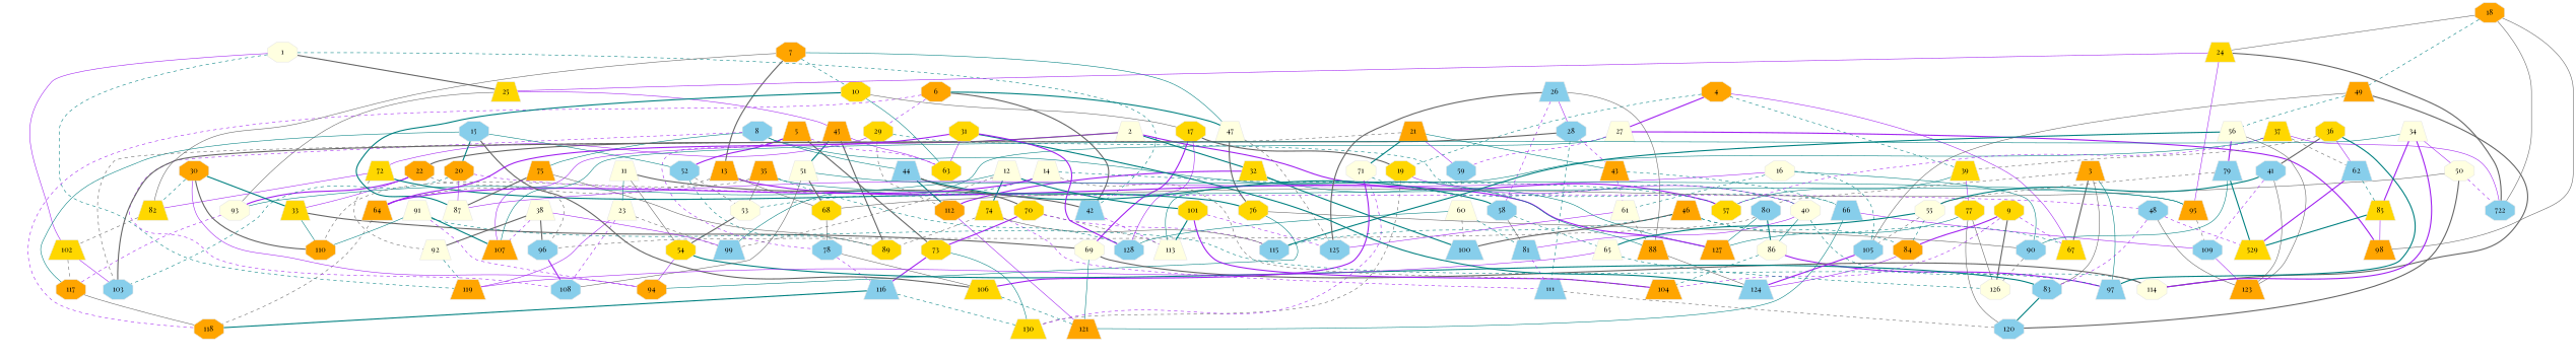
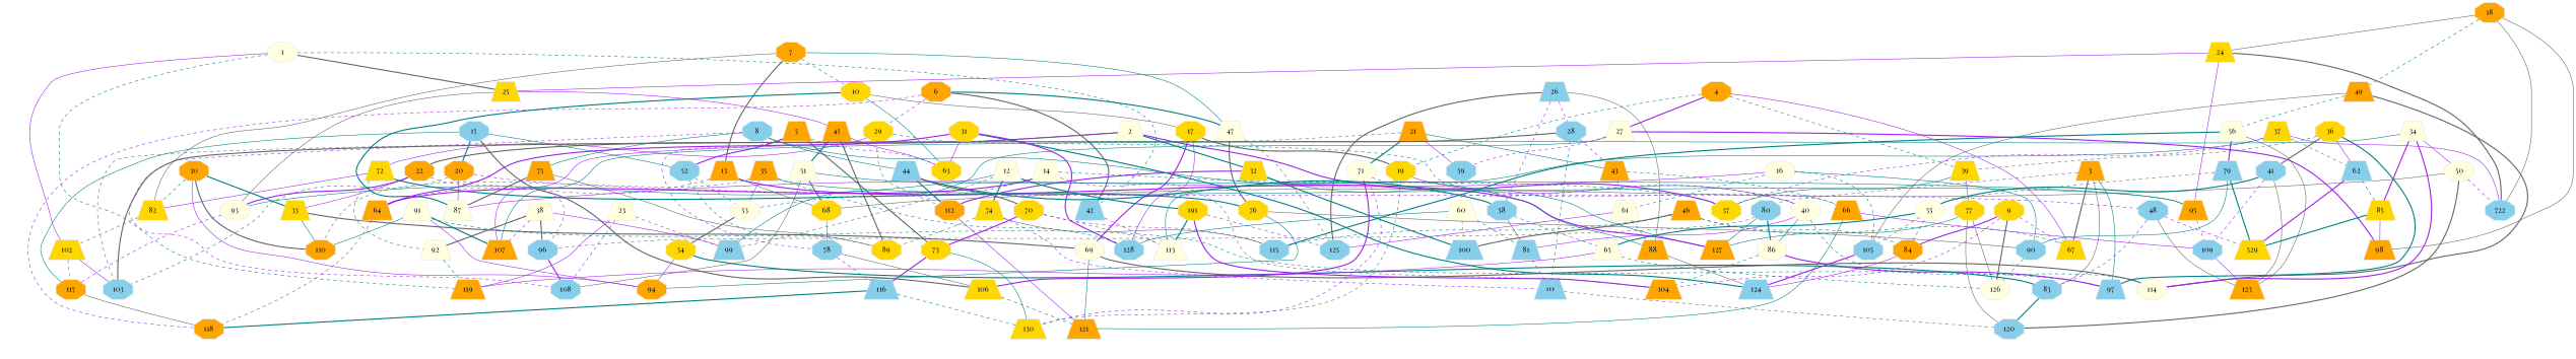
  graph {
    fontname="Playfair Display"
    node [color=gray90 fillcolor=skyblue fontname="Playfair Display" shape=trapezium style=filled]
    edge [color=teal fontname="Playfair Display" style=solid]
    1 [fillcolor=lightyellow shape=octagon]
    25 [fillcolor=gold]
    42
    102 [fillcolor=gold]
    119 [fillcolor=orange]
    93 [fillcolor=lightyellow shape=octagon]
    45 [fillcolor=orange]
    113 [fillcolor=lightyellow]
    117 [fillcolor=orange shape=octagon]
    103 [shape=octagon]
    2 [fillcolor=lightyellow]
    22 [fillcolor=orange shape=octagon]
    32 [fillcolor=gold]
    57 [fillcolor=gold shape=octagon]
    107 [fillcolor=orange]
    33 [fillcolor=gold]
    96 [shape=octagon]
    127 [fillcolor=orange]
    112 [fillcolor=orange shape=octagon]
    100
    67 [fillcolor=gold]
    3 [fillcolor=orange]
    80 [shape=octagon]
    83 [shape=octagon]
    97
    86 [fillcolor=lightyellow shape=octagon]
    120 [shape=octagon]
    4 [fillcolor=orange shape=octagon]
    19 [fillcolor=gold shape=octagon]
    27 [fillcolor=lightyellow]
    39 [fillcolor=gold]
    40 [fillcolor=lightyellow shape=octagon]
    130 [fillcolor=gold]
    99
    98 [fillcolor=orange]
    59 [shape=octagon]
    77 [fillcolor=gold shape=octagon]
    52 [shape=octagon]
    5 [fillcolor=orange]
    63 [fillcolor=gold shape=octagon]
    73 [fillcolor=gold shape=octagon]
    78 [shape=octagon]
    53 [fillcolor=lightyellow shape=octagon]
    89 [fillcolor=gold shape=octagon]
    116
    106 [fillcolor=gold]
    6 [fillcolor=orange shape=octagon]
    29 [fillcolor=gold shape=octagon]
    47 [fillcolor=lightyellow]
    118 [fillcolor=orange shape=octagon]
-   66
+   66 [fillcolor=orange]
    72 [fillcolor=gold]
    125 [shape=octagon]
    76 [fillcolor=gold shape=octagon]
    7 [fillcolor=orange shape=octagon]
    10 [fillcolor=gold shape=octagon]
    13 [fillcolor=orange]
    82 [fillcolor=gold]
    17 [fillcolor=gold shape=octagon]
    87 [fillcolor=lightyellow]
    64 [fillcolor=orange]
    68 [fillcolor=gold shape=octagon]
    8 [shape=octagon]
    44
    75 [fillcolor=orange]
    88 [fillcolor=orange]
    108 [shape=octagon]
    58 [shape=octagon]
    70 [fillcolor=gold shape=octagon]
    124
    9 [fillcolor=gold shape=octagon]
    84 [fillcolor=orange shape=octagon]
    104 [fillcolor=orange]
    126 [fillcolor=lightyellow shape=octagon]
    69 [fillcolor=lightyellow shape=octagon]
    128 [shape=octagon]
-   11 [fillcolor=lightyellow]
    23 [fillcolor=lightyellow]
    54 [fillcolor=gold shape=octagon]
    94 [fillcolor=orange shape=octagon]
    92 [fillcolor=lightyellow]
    12 [fillcolor=lightyellow]
    74 [fillcolor=gold]
-   101 [fillcolor=gold shape=octagon]
+   101 [fillcolor=gold shape=octagon label=191]
    111
    115 [shape=octagon]
    14 [fillcolor=lightyellow]
    15 [shape=octagon]
    20 [fillcolor=orange shape=octagon]
    48 [shape=octagon]
    121 [fillcolor=orange]
    16 [fillcolor=lightyellow shape=octagon]
    61 [fillcolor=lightyellow]
    90 [shape=octagon]
    105 [shape=octagon]
    114 [fillcolor=lightyellow shape=octagon]
    18 [fillcolor=orange shape=octagon]
    24 [fillcolor=gold]
    49 [fillcolor=orange]
    n100 [label=722 shape=octagon]
    95 [fillcolor=orange]
    56 [fillcolor=lightyellow]
    81
    123 [fillcolor=orange]
    n105 [fillcolor=gold label=529]
    21 [fillcolor=orange]
    43 [fillcolor=orange]
    71 [fillcolor=lightyellow shape=octagon]
    60 [fillcolor=lightyellow]
    110 [fillcolor=orange shape=octagon]
    109 [shape=octagon]
    51 [fillcolor=lightyellow]
    26
    28 [shape=octagon]
    65 [fillcolor=lightyellow]
    30 [fillcolor=orange shape=octagon]
    31 [fillcolor=gold shape=octagon]
    34 [fillcolor=lightyellow]
    50 [fillcolor=lightyellow shape=octagon]
    85 [fillcolor=gold]
    35 [fillcolor=orange]
    36 [fillcolor=gold shape=octagon]
    41 [shape=octagon]
    62
    55 [fillcolor=lightyellow shape=octagon]
    37 [fillcolor=gold]
    38 [fillcolor=lightyellow]
    46 [fillcolor=orange]
    79
    91 [fillcolor=lightyellow]
    1 -- 25 [color=gray40 style=bold]
    1 -- 42 [style=dashed]
    1 -- 102 [color=purple]
    1 -- 119 [style=dashed]
    25 -- 93 [color=gray40]
    25 -- 45 [color=purple]
    42 -- 113 [color=purple style=dashed]
    102 -- 117 [color=gray40 style=dashed]
    102 -- 103 [color=purple]
    93 -- 117 [color=purple style=dashed]
    45 -- 63 [color=purple]
    45 -- 89 [color=gray40 style=bold]
    45 -- 51 [style=bold]
    117 -- 118 [color=gray40]
    2 -- 22 [color=gray40 style=bold]
    2 -- 32 [style=bold]
    2 -- 57 [color=purple style=bold]
    2 -- 107 [color=purple]
    22 -- 93 [color=purple style=bold]
    22 -- 33 [color=purple]
    22 -- 96 [color=gray40 style=dashed]
    32 -- 127
    32 -- 112 [color=purple style=bold]
    32 -- 100 [style=bold]
    33 -- 69 [color=gray40 style=bold]
    33 -- 110
    96 -- 108 [color=purple style=bold]
    112 -- 121 [color=purple]
    3 -- 67 [color=gray40 style=bold]
    3 -- 80 [color=gray40 style=dashed]
    3 -- 83 [color=gray40]
    3 -- 97
    80 -- 96 [color=gray40 style=dashed]
    80 -- 127
    80 -- 86 [style=bold]
    83 -- 120 [style=bold]
    86 -- 97 [color=purple style=bold]
    86 -- 104 [style=dashed]
    4 -- 67 [color=purple]
    4 -- 19 [style=dashed]
    4 -- 27 [color=purple style=bold]
    4 -- 39 [style=dashed]
    19 -- 40 [color=purple]
    19 -- 130 [color=gray40 style=dashed]
    27 -- 99
    27 -- 98 [color=purple style=bold]
    27 -- 59 [color=purple style=dashed]
    39 -- 57
    39 -- 77 [color=purple]
    40 -- 86
    40 -- 114 [style=dashed]
    40 -- 81 [color=purple]
    59 -- 60 [color=gray40 style=dashed]
    77 -- 127
    77 -- 120 [color=gray40]
    77 -- 126 [color=gray40]
    52 -- 53 [color=gray40 style=dashed]
    52 -- 89 [style=dashed]
    5 -- 52 [color=purple style=bold]
    5 -- 63 [color=purple style=dashed]
    5 -- 73 [color=gray40 style=bold]
    5 -- 78 [color=purple style=dashed]
    73 -- 130
    73 -- 116 [color=purple style=bold]
    78 -- 116 [color=purple style=dashed]
    78 -- 106 [color=gray40]
    53 -- 54 [color=gray40 style=bold]
    116 -- 130 [style=dashed]
    116 -- 118 [style=bold]
    106 -- 121 [style=dashed]
    6 -- 42 [color=gray40 style=bold]
    6 -- 29 [color=purple style=dashed]
    6 -- 47 [style=bold]
    6 -- 118 [color=purple style=dashed]
    29 -- 112 [color=gray40 style=dashed]
    29 -- 66 [style=dashed]
    29 -- 72 [color=purple]
    47 -- 125 [color=gray40 style=dashed]
    47 -- 76 [color=gray40 style=bold]
    66 -- 121
    66 -- 109 [color=purple]
    72 -- 76 [style=bold]
    72 -- 82 [color=purple]
    72 -- 92 [color=gray40 style=dashed]
    76 -- 94
    76 -- 90 [color=gray40]
    7 -- 47
    7 -- 10 [style=dashed]
    7 -- 13 [color=gray40 style=bold]
    7 -- 82 [color=gray40]
    10 -- 63
    10 -- 17 [color=gray40]
    10 -- 87 [style=bold]
    13 -- 127 [color=purple style=bold]
    13 -- 64 [color=gray40 style=dashed]
    13 -- 68 [color=gray40]
    82 -- 102 [color=gray40 style=dashed]
    17 -- 19 [color=gray40 style=bold]
    17 -- 69 [color=purple style=bold]
    17 -- 128 [color=purple]
    64 -- 118 [color=gray40 style=dashed]
    68 -- 78 [color=gray40]
    8 -- 44
    8 -- 75
    8 -- 88
    8 -- 108 [color=purple style=dashed]
    44 -- 112 [style=bold]
    44 -- 58 [style=bold]
    44 -- 70 [color=gray40 style=bold]
    75 -- 89 [color=gray40]
    75 -- 87 [color=gray40 style=bold]
    88 -- 124 [color=gray40]
    58 -- 81 [color=gray40]
    58 -- 65 [style=dashed]
    70 -- 113 [color=gray40 style=dashed]
    70 -- 73 [color=purple style=bold]
    70 -- 115 [color=purple style=dashed]
    9 -- 67 [color=purple style=dashed]
    9 -- 84 [color=purple style=bold]
    9 -- 104 [color=purple style=dashed]
    9 -- 126 [color=gray40 style=bold]
    84 -- 124 [color=purple]
    69 -- 121
    69 -- 114 [color=gray40 style=bold]
-   11 -- 42 [color=gray40 style=bold]
-   11 -- 23
-   11 -- 54 [color=gray40]
    23 -- 119 [color=purple]
    23 -- 99 [color=gray40 style=dashed]
    23 -- 108 [color=purple style=dashed]
    54 -- 83 [style=bold]
    54 -- 94 [color=purple]
    92 -- 119 [style=dashed]
    12 -- 93
    12 -- 99 [color=gray40 style=dashed]
    12 -- 74 [style=bold]
    12 -- 101 [style=bold]
    74 -- 89 [color=gray40 style=dashed]
    74 -- 111 [color=purple style=dashed]
    74 -- 115 [color=gray40]
    101 -- 113 [style=bold]
    101 -- 125 [color=purple style=dashed]
    101 -- 104 [color=purple style=bold]
    111 -- 120 [color=gray40 style=dashed]
    14 -- 57 [style=dashed]
    14 -- 53 [style=dashed]
    14 -- 64 [color=purple style=bold]
    14 -- 104 [color=gray40 style=dashed]
    15 -- 117
    15 -- 52
    15 -- 106 [color=gray40 style=bold]
    15 -- 20 [style=bold]
    20 -- 103 [style=dashed]
    20 -- 87 [color=purple]
    20 -- 48 [color=purple style=dashed]
    48 -- 83 [color=purple style=dashed]
    48 -- 123 [color=gray40]
    48 -- n105 [color=purple style=dashed]
    16 -- 87 [color=purple]
    16 -- 61 [style=dashed]
    16 -- 90
    16 -- 105 [style=dashed]
    61 -- 125 [color=purple]
    61 -- 88 [color=gray40 style=dashed]
    90 -- 126 [color=gray40 style=dashed]
    105 -- 124 [color=purple style=bold]
    18 -- 98 [color=gray40]
    18 -- 24 [color=gray40]
    18 -- 49 [style=dashed]
    18 -- n100 [color=gray40]
    24 -- 25 [color=purple]
    24 -- n100 [color=gray40 style=bold]
    24 -- 95 [color=purple]
    49 -- 105 [color=gray40]
    49 -- 114 [color=gray40 style=bold]
    49 -- 56 [style=dashed]
    95 -- 109 [color=gray40 style=dashed]
    56 -- 115 [style=bold]
    56 -- 123 [color=gray40]
    56 -- 79 [color=purple style=bold]
    81 -- 111 [color=purple style=dashed]
    21 -- 103 [color=gray40 style=dashed]
    21 -- 59 [color=purple]
    21 -- 43
    21 -- 71 [style=bold]
    43 -- 66 [style=dashed]
    43 -- 61 [color=purple style=dashed]
    71 -- 40 [style=dashed]
    71 -- 130 [color=purple style=dashed]
    71 -- 106 [color=purple style=bold]
    60 -- 100 [color=gray40 style=dashed]
    60 -- 128
    60 -- 81 [style=dashed]
    109 -- 123 [color=purple]
    51 -- 68 [color=gray40 style=bold]
    51 -- 108 [color=gray40]
    51 -- 95
    26 -- 125 [color=gray40 style=bold]
    26 -- 88 [color=gray40]
    26 -- 58 [color=purple style=dashed]
-   26 -- 28 [color=purple]
+   26 -- 28 [color=purple style=dashed]
    28 -- 103 [color=gray40 style=bold]
    28 -- 111 [style=dashed]
    28 -- 43 [color=purple style=dashed]
    65 -- 119 [color=purple]
    65 -- 126 [style=dashed]
    30 -- 33 [style=bold]
    30 -- 82 [style=dashed]
    30 -- 94 [color=purple]
    30 -- 110 [color=gray40 style=bold]
    31 -- 63 [color=purple]
    31 -- 64 [color=purple style=bold]
    31 -- 124 [style=bold]
    31 -- 128 [color=purple style=bold]
    34 -- 107
    34 -- 114 [color=purple style=bold]
    34 -- 50 [color=purple]
    34 -- 85 [color=purple style=bold]
    50 -- 120 [color=gray40 style=bold]
    50 -- 68 [color=gray40]
    50 -- n100 [color=purple style=dashed]
    85 -- 98 [color=purple]
    85 -- n105 [style=bold]
    35 -- 53 [color=gray40]
    35 -- 128 [style=dashed]
    35 -- 95
    35 -- 110 [color=gray40 style=dashed]
    36 -- 97 [style=bold]
    36 -- 39 [color=gray40 style=dashed]
    36 -- 41 [color=gray40 style=bold]
    36 -- 62 [color=purple]
    41 -- 123 [color=gray40]
    41 -- 109 [color=purple style=dashed]
    41 -- 55 [style=bold]
    62 -- n105 [color=purple style=bold]
    62 -- 85 [style=dashed]
    55 -- 84 [style=dashed]
    55 -- 105 [color=gray40 style=dashed]
    55 -- 65 [style=bold]
    37 -- 113
    37 -- 57 [color=purple style=dashed]
    37 -- n100 [color=purple]
    37 -- 62 [color=gray40 style=dashed]
    38 -- 107 [color=purple style=dashed]
    38 -- 96 [color=gray40 style=bold]
    38 -- 99 [color=purple]
    38 -- 92 [color=gray40 style=bold]
    46 -- 100 [color=gray40 style=bold]
    46 -- 67 [style=dashed]
    46 -- 84 [style=dashed]
    46 -- 115 [style=dashed]
    79 -- 90
    79 -- n105 [style=bold]
    79 -- 55 [color=gray40 style=dashed]
    91 -- 107 [style=bold]
    91 -- 97 [style=dashed]
-   91 -- 94 [color=purple style=dashed]
+   91 -- 94 [color=purple]
    91 -- 110
  }
